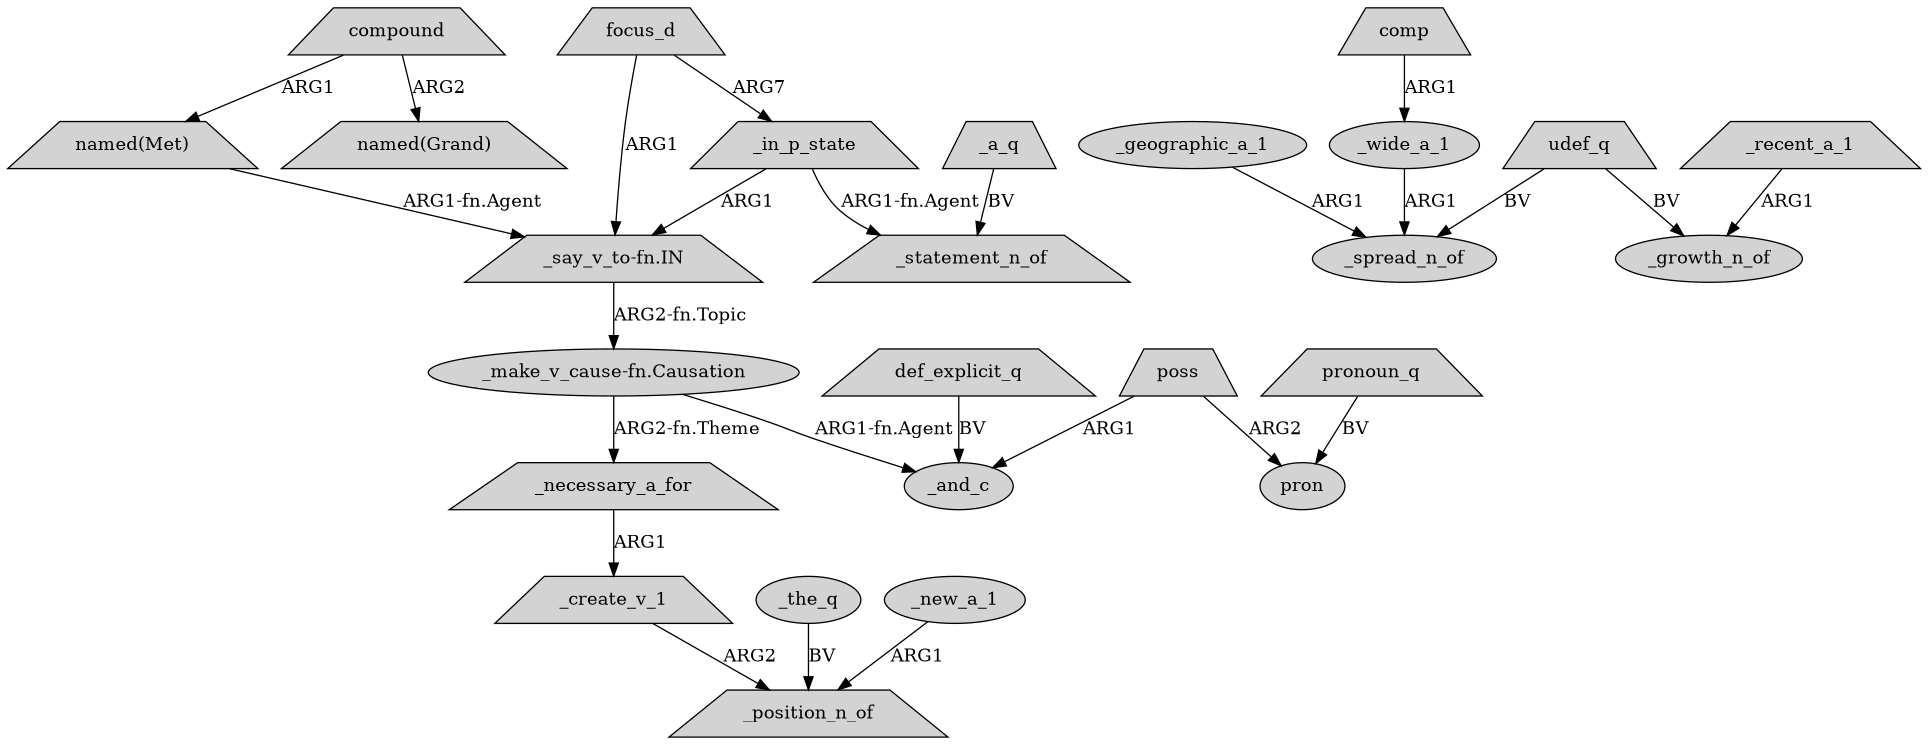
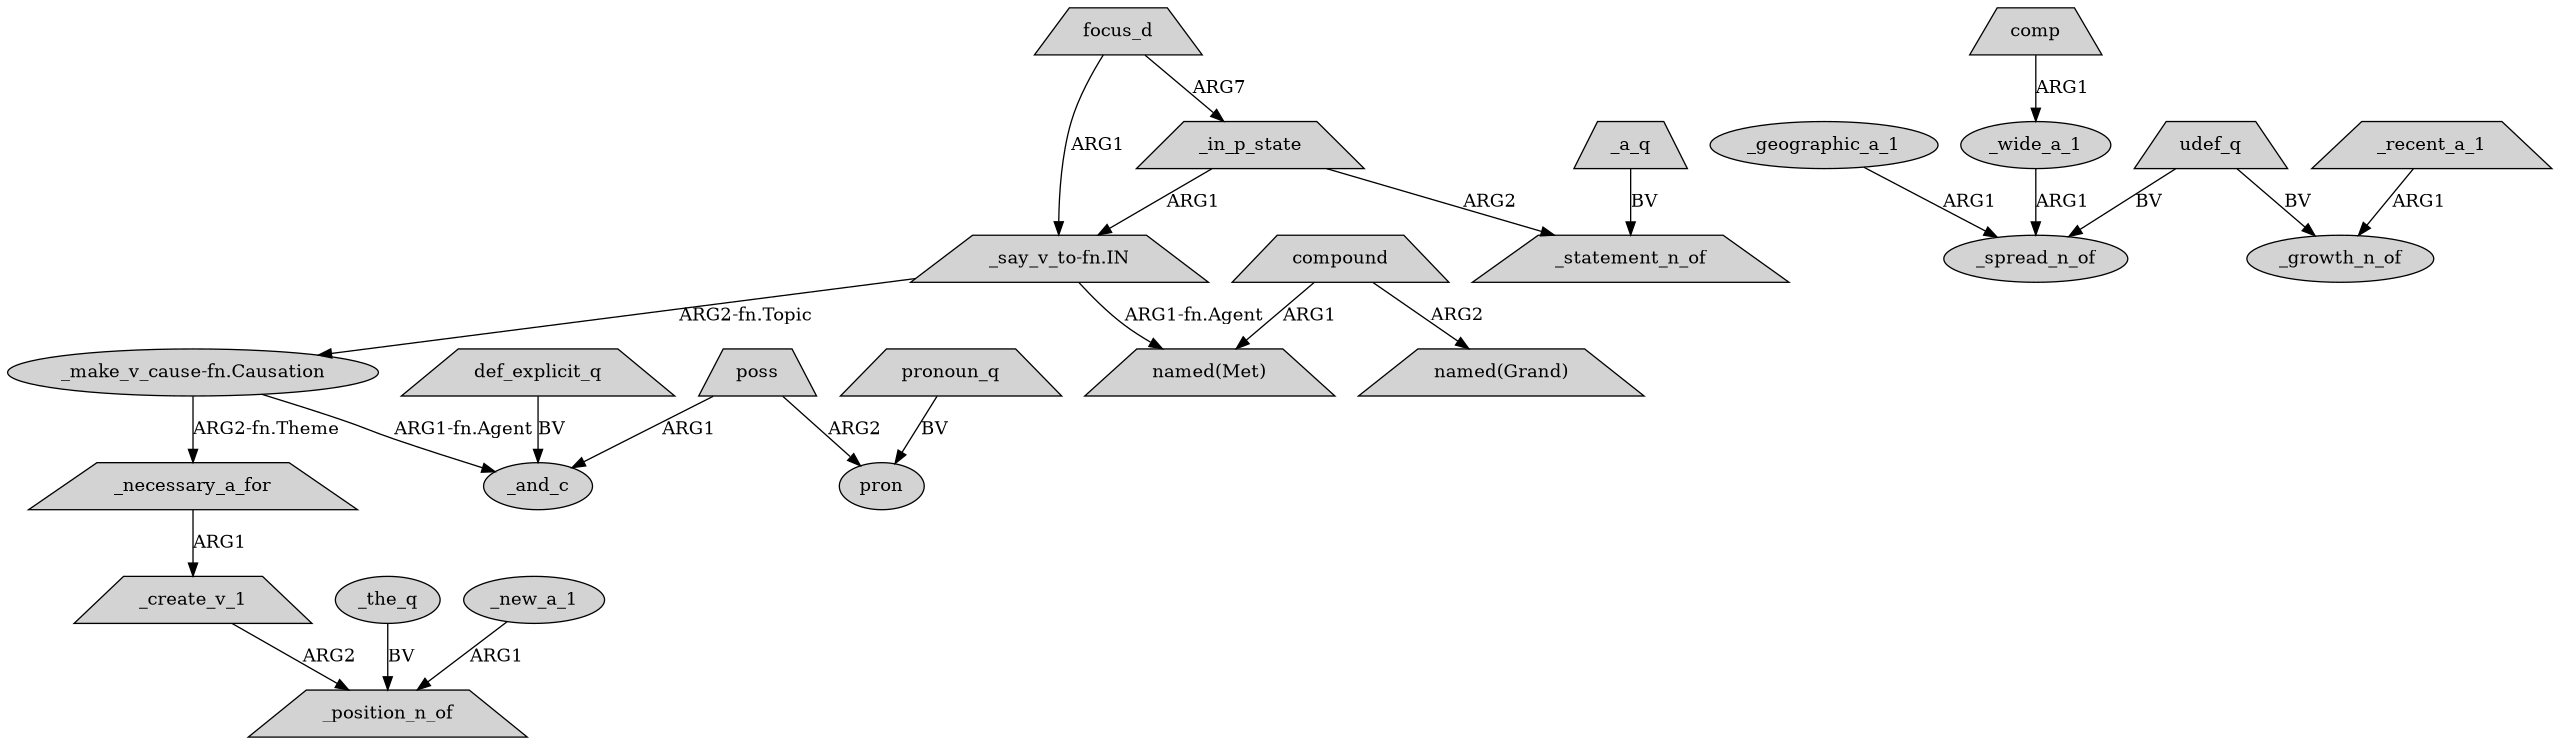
  digraph {
    node [shape=trapezium style=filled]
    "_make_v_cause-fn.Causation" [shape=ellipse]
    "_say_v_to-fn.IN"
    "named(Met)"
    _and_c [shape=ellipse]
    _necessary_a_for
    _create_v_1
    _geographic_a_1 [shape=ellipse]
    _spread_n_of [shape=ellipse]
    _wide_a_1 [shape=ellipse]
    poss
    pron [shape=ellipse]
    def_explicit_q
    udef_q
    _growth_n_of [shape=ellipse]
    _position_n_of
    focus_d
    _in_p_state
    _statement_n_of
    _a_q
    _the_q [shape=ellipse]
    compound
    "named(Grand)"
    pronoun_q
    _new_a_1 [shape=ellipse]
    comp
    _recent_a_1
    "_make_v_cause-fn.Causation" -> _and_c [label="ARG1-fn.Agent"]
    "_make_v_cause-fn.Causation" -> _necessary_a_for [label="ARG2-fn.Theme"]
    "_say_v_to-fn.IN" -> "_make_v_cause-fn.Causation" [label="ARG2-fn.Topic"]
-   "named(Met)" -> "_say_v_to-fn.IN" [label="ARG1-fn.Agent"]
+   "_say_v_to-fn.IN" -> "named(Met)" [label="ARG1-fn.Agent"]
    _necessary_a_for -> _create_v_1 [label=ARG1]
    _create_v_1 -> _position_n_of [label=ARG2]
    _geographic_a_1 -> _spread_n_of [label=ARG1]
    _wide_a_1 -> _spread_n_of [label=ARG1]
    poss -> _and_c [label=ARG1]
    poss -> pron [label=ARG2]
    def_explicit_q -> _and_c [label=BV]
    udef_q -> _spread_n_of [label=BV]
    udef_q -> _growth_n_of [label=BV]
    focus_d -> "_say_v_to-fn.IN" [label=ARG1]
    focus_d -> _in_p_state [label=ARG7]
    _in_p_state -> "_say_v_to-fn.IN" [label=ARG1]
-   _in_p_state -> _statement_n_of [label="ARG1-fn.Agent"]
+   _in_p_state -> _statement_n_of [label=ARG2]
    _a_q -> _statement_n_of [label=BV]
    _the_q -> _position_n_of [label=BV]
    compound -> "named(Met)" [label=ARG1]
    compound -> "named(Grand)" [label=ARG2]
    pronoun_q -> pron [label=BV]
    _new_a_1 -> _position_n_of [label=ARG1]
    comp -> _wide_a_1 [label=ARG1]
    _recent_a_1 -> _growth_n_of [label=ARG1]
  }
